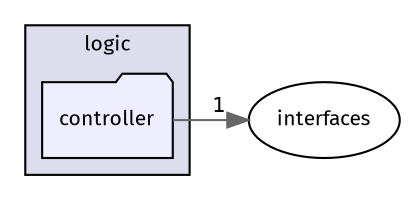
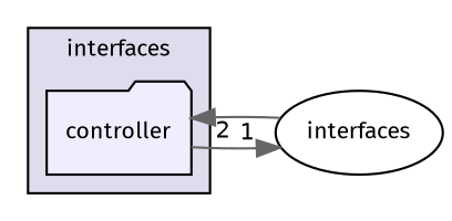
  digraph {
    compound=true
    rankdir=LR
    fontname="Fira Sans"
    node [fontname="Fira Sans" fontsize=10]
    edge [labeldistance=1.5 labelfontname=Helvetica labelfontsize=10 color=gray40 fontname="Fira Sans"]
    n1 [fillcolor="#eeeeff" label=controller pencolor=black shape=folder style=filled]
    n2 [label=interfaces shape=ellipse]
    subgraph cluster_1 {
      bgcolor="#ddddee"
      fontsize=10
-     label=logic
+     label=interfaces
      pencolor=black
      n1
    }
    n1 -> n2 [headlabel=1]
+   n2 -> n1 [headlabel=2]
  }
